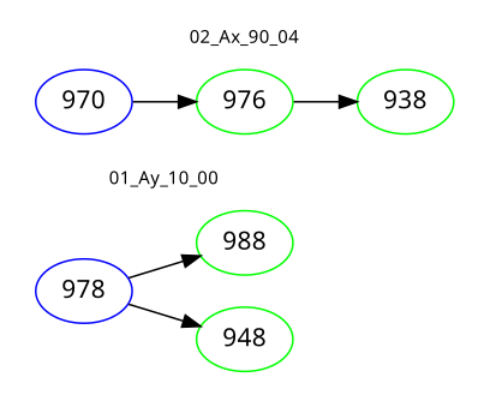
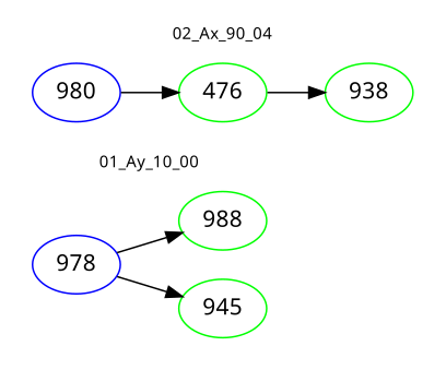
  digraph {
    fontname="Noto Sans"
    rankdir=LR
    node [color=green fontname="Noto Sans"]
    edge [color=black fontname="Noto Sans"]
    n1 [color=blue label=978]
-   n2 [label=948]
+   n2 [label=945]
    n3 [label=988]
-   n4 [color=blue label=970]
+   n4 [color=blue label=980]
    n5 [label=938]
-   n6 [label=976]
+   n6 [label=476]
    subgraph cluster_1 {
      color=white
      fontsize=10
      label="01_Ay_10_00"
      n1
      n2
      n3
    }
    subgraph cluster_2 {
      color=white
      fontsize=10
      label="02_Ax_90_04"
      n4
      n5
      n6
    }
    n1 -> n2
    n1 -> n3
    n4 -> n6
    n6 -> n5
  }
